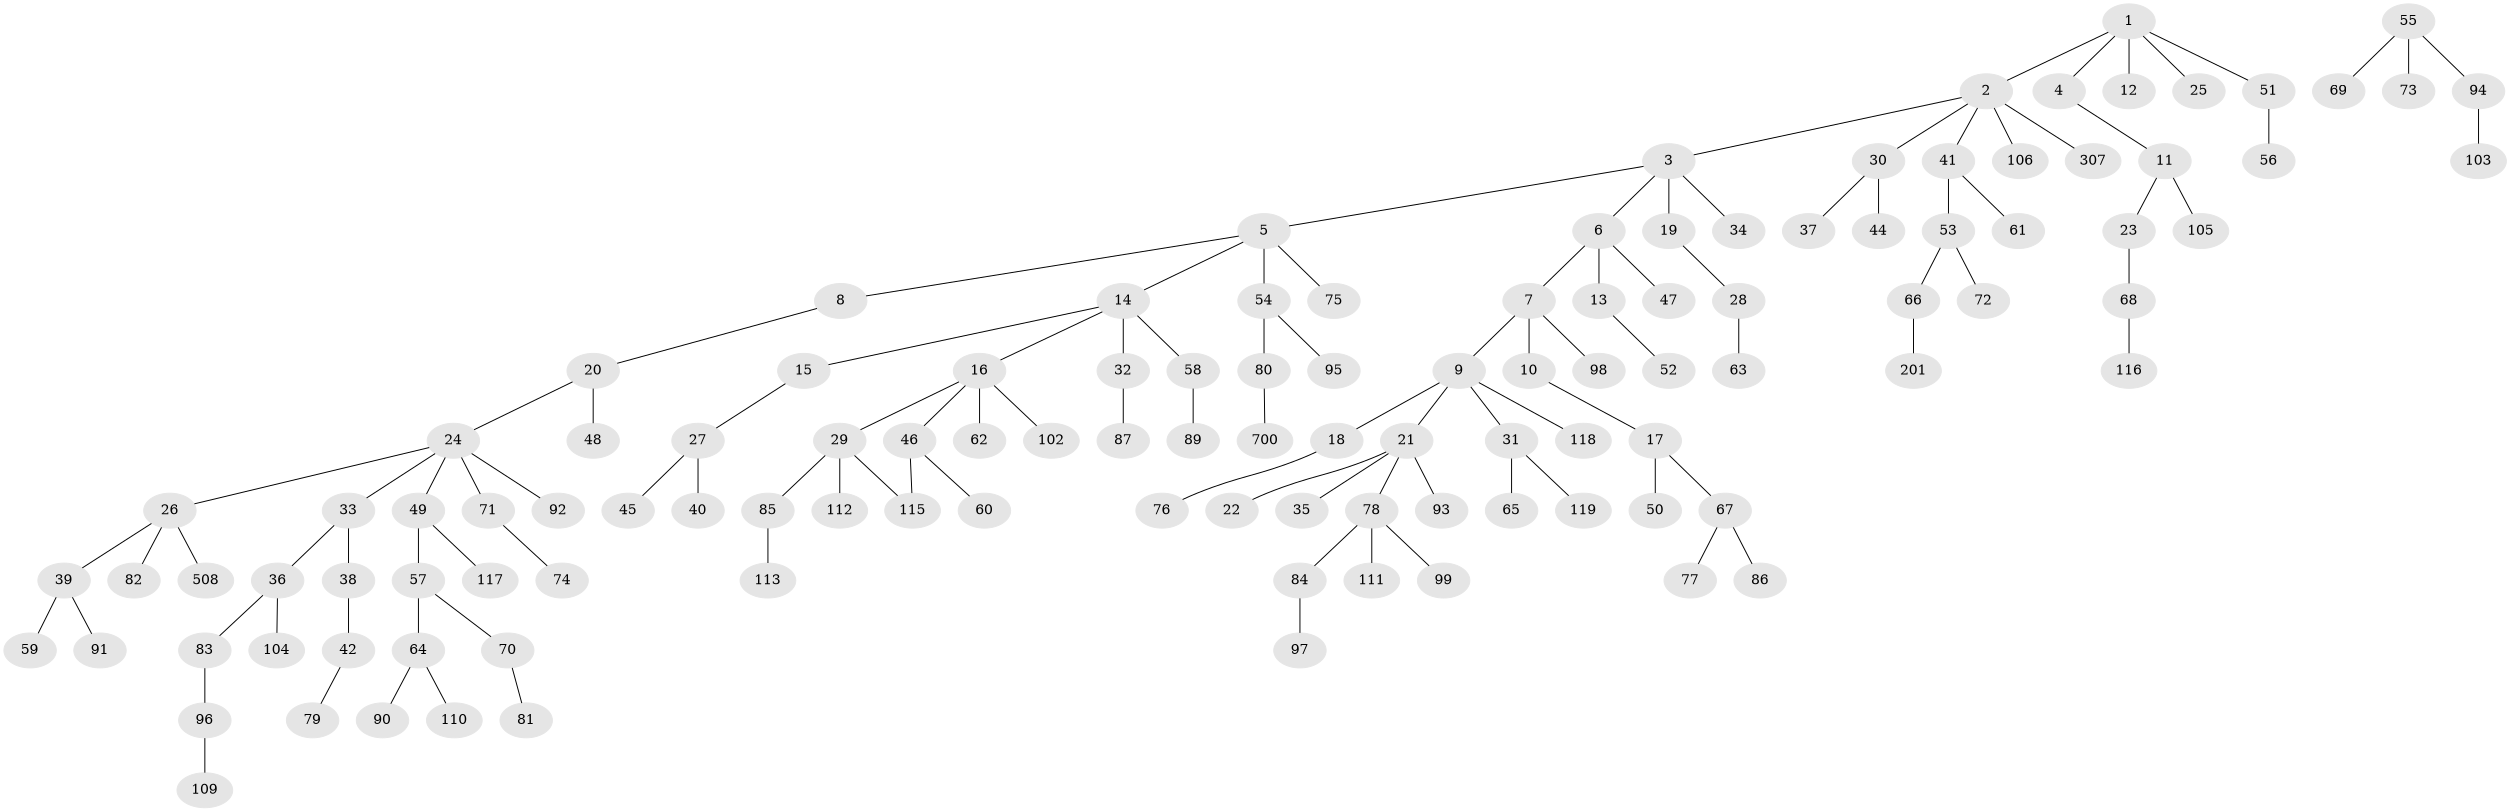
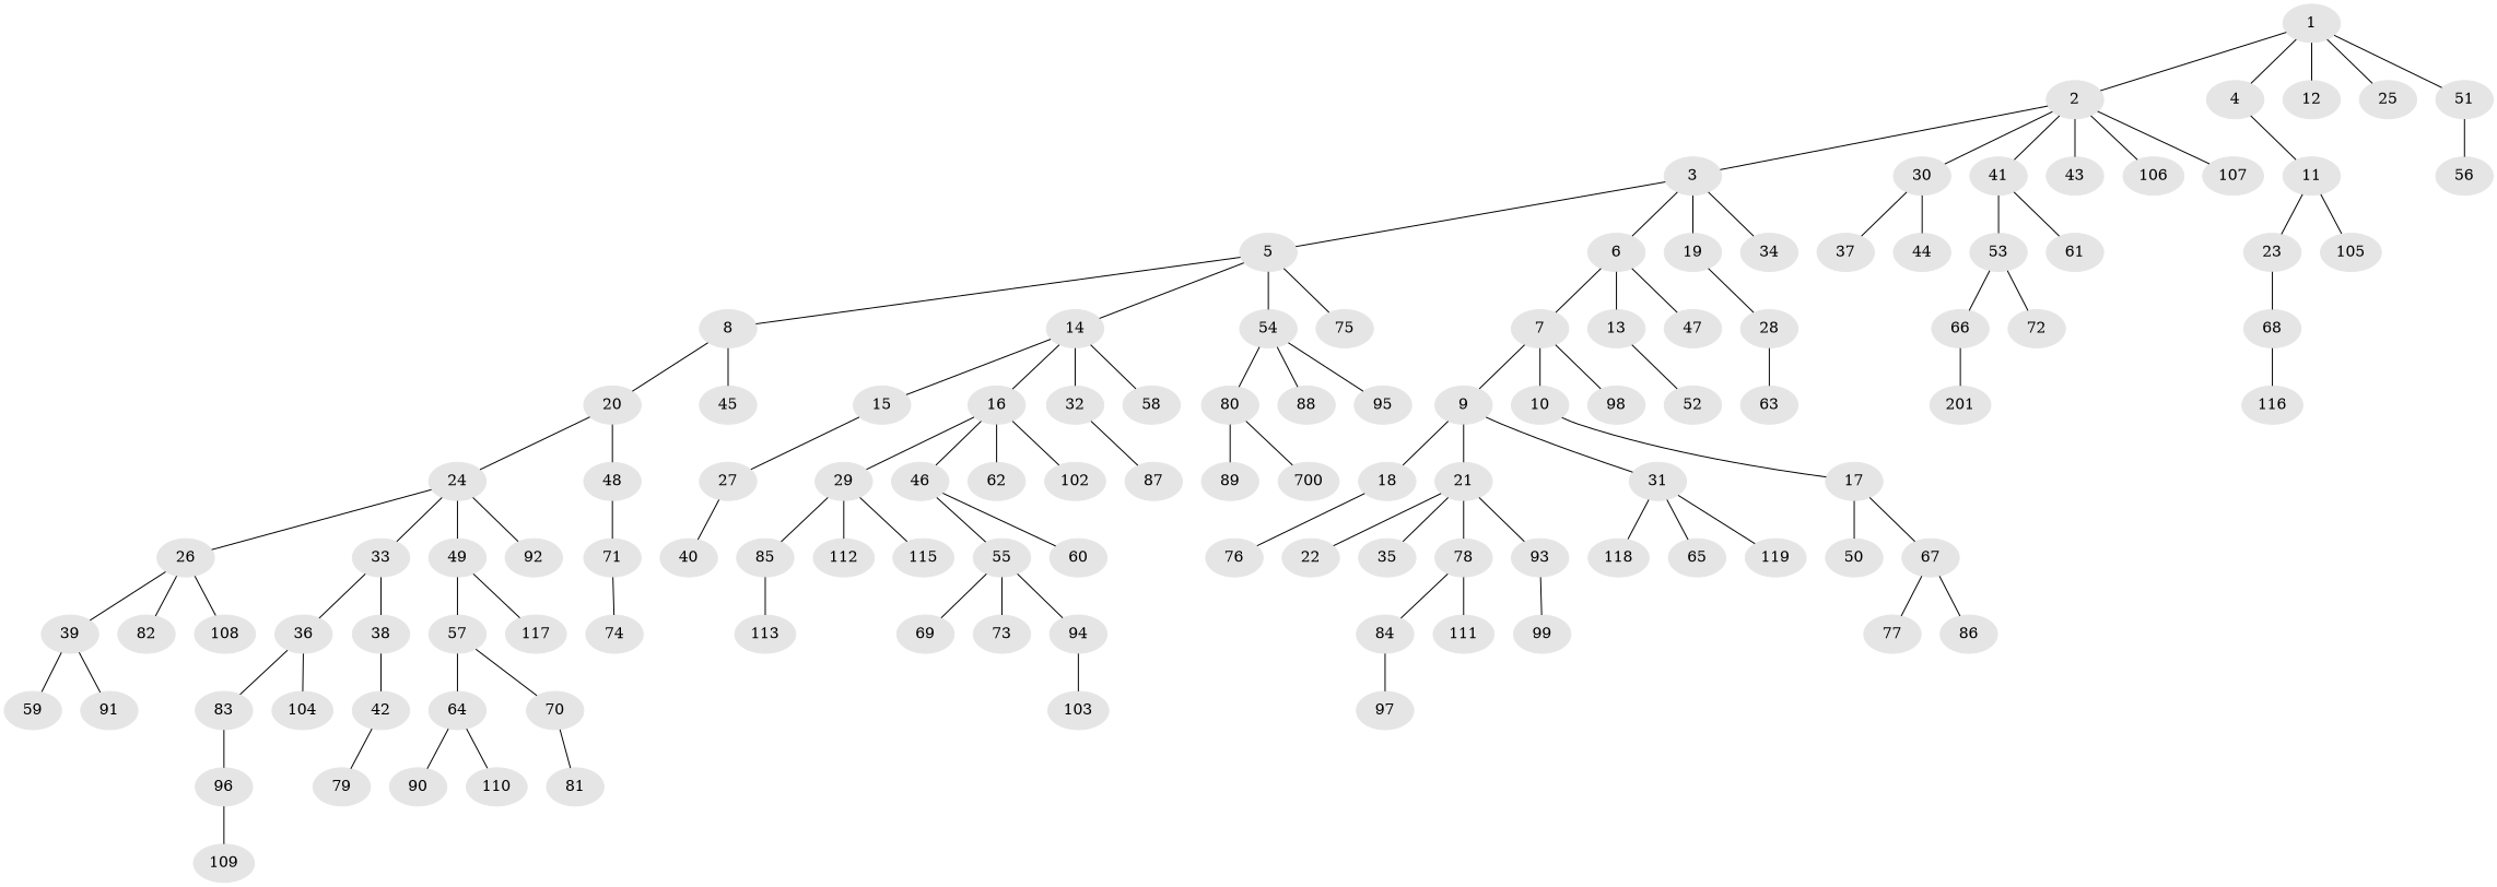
  graph {
    fontname="DejaVu Serif"
    node [color=gray90 fontname="DejaVu Serif" style=filled]
    edge [fontname="DejaVu Serif"]
    1
    2
    4
    12
    25
    51
    3
    30
    41
+   43
    106
-   107 [label=307]
+   107
    11
    56
    5
    6
    19
    34
    37
    44
    53
    61
    8
    14
    54
    75
    7
    13
    47
    28
    23
    105
    20
    45
    15
    16
    32
    58
    80
+   88
    95
    9
    10
    98
    52
    18
    21
    31
    118
    17
    24
    48
    76
    22
    35
    78
    93
    65
    119
    50
    67
    68
    27
    29
    46
    62
    102
    87
    40
    85
    112
    115
    55
    60
    77
    86
    63
    26
    33
    49
    71
    92
    84
    111
    99
    116
    39
    82
-   108 [label=508]
+   108
    36
    38
    57
    117
    74
    59
    91
    113
    83
    104
    42
    96
    79
    66
    72
    69
    73
    94
    64
    70
    n110 [label=201]
    89
    n112 [label=700]
    103
    90
    110
    81
    97
    109
    1 -- 2
    1 -- 4
    1 -- 12
    1 -- 25
    1 -- 51
    2 -- 3
    2 -- 30
    2 -- 41
+   2 -- 43
    2 -- 106
    2 -- 107
    4 -- 11
    51 -- 56
    3 -- 5
    3 -- 6
    3 -- 19
    3 -- 34
    30 -- 37
    30 -- 44
    41 -- 53
    41 -- 61
    11 -- 23
    11 -- 105
    5 -- 8
    5 -- 14
    5 -- 54
    5 -- 75
    6 -- 7
    6 -- 13
    6 -- 47
    19 -- 28
    53 -- 66
    53 -- 72
    8 -- 20
-   27 -- 45
+   8 -- 45
    14 -- 15
    14 -- 16
    14 -- 32
    14 -- 58
    54 -- 80
+   54 -- 88
    54 -- 95
    7 -- 9
    7 -- 10
    7 -- 98
    13 -- 52
    28 -- 63
    23 -- 68
    20 -- 24
    20 -- 48
    15 -- 27
    16 -- 29
    16 -- 46
    16 -- 62
    16 -- 102
    32 -- 87
-   58 -- 89
+   80 -- 89
    80 -- n112
    9 -- 18
    9 -- 21
    9 -- 31
-   9 -- 118
+   31 -- 118
    10 -- 17
    18 -- 76
    21 -- 22
    21 -- 35
    21 -- 78
    21 -- 93
    31 -- 65
    31 -- 119
    17 -- 50
    17 -- 67
    24 -- 26
    24 -- 33
    24 -- 49
-   24 -- 71
+   48 -- 71
    24 -- 92
    78 -- 84
    78 -- 111
-   78 -- 99
+   93 -- 99
    67 -- 77
    67 -- 86
    68 -- 116
    27 -- 40
    29 -- 85
    29 -- 112
    29 -- 115
-   46 -- 115
+   46 -- 55
    46 -- 60
    85 -- 113
    55 -- 69
    55 -- 73
    55 -- 94
    26 -- 39
    26 -- 82
    26 -- 108
    33 -- 36
    33 -- 38
    49 -- 57
    49 -- 117
    71 -- 74
    84 -- 97
    39 -- 59
    39 -- 91
    36 -- 83
    36 -- 104
    38 -- 42
    57 -- 64
    57 -- 70
    83 -- 96
    42 -- 79
    96 -- 109
    66 -- n110
    94 -- 103
    64 -- 90
    64 -- 110
    70 -- 81
  }
